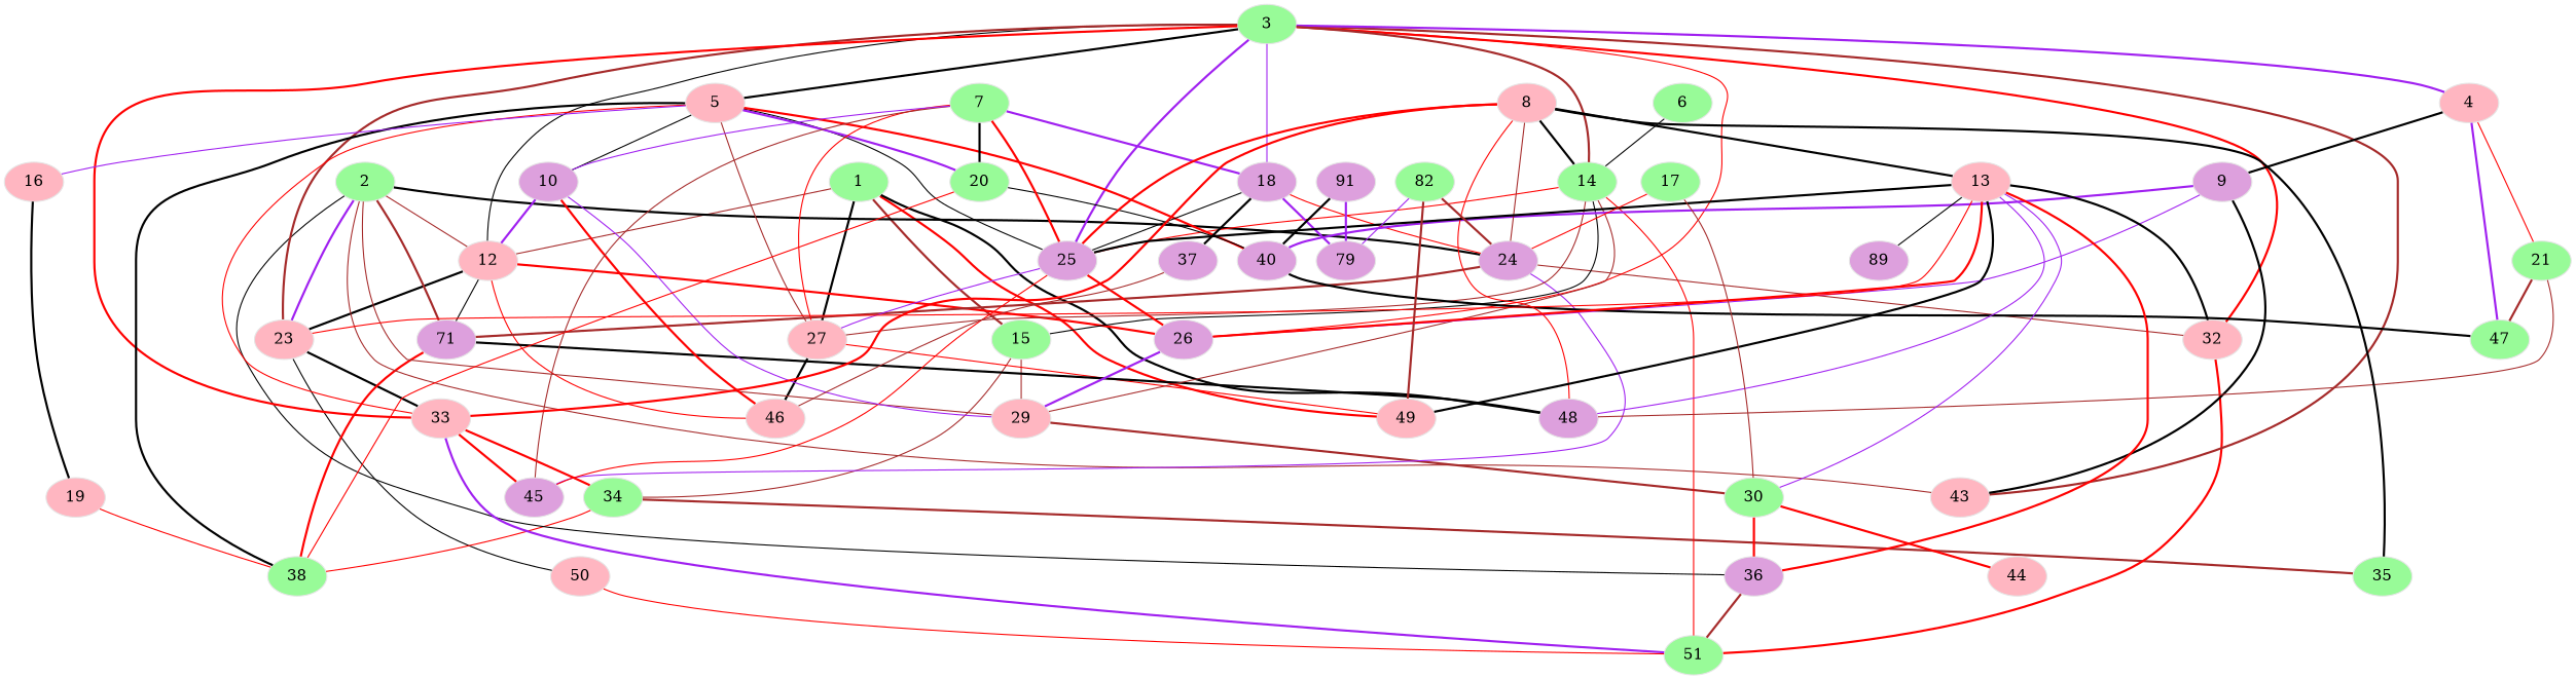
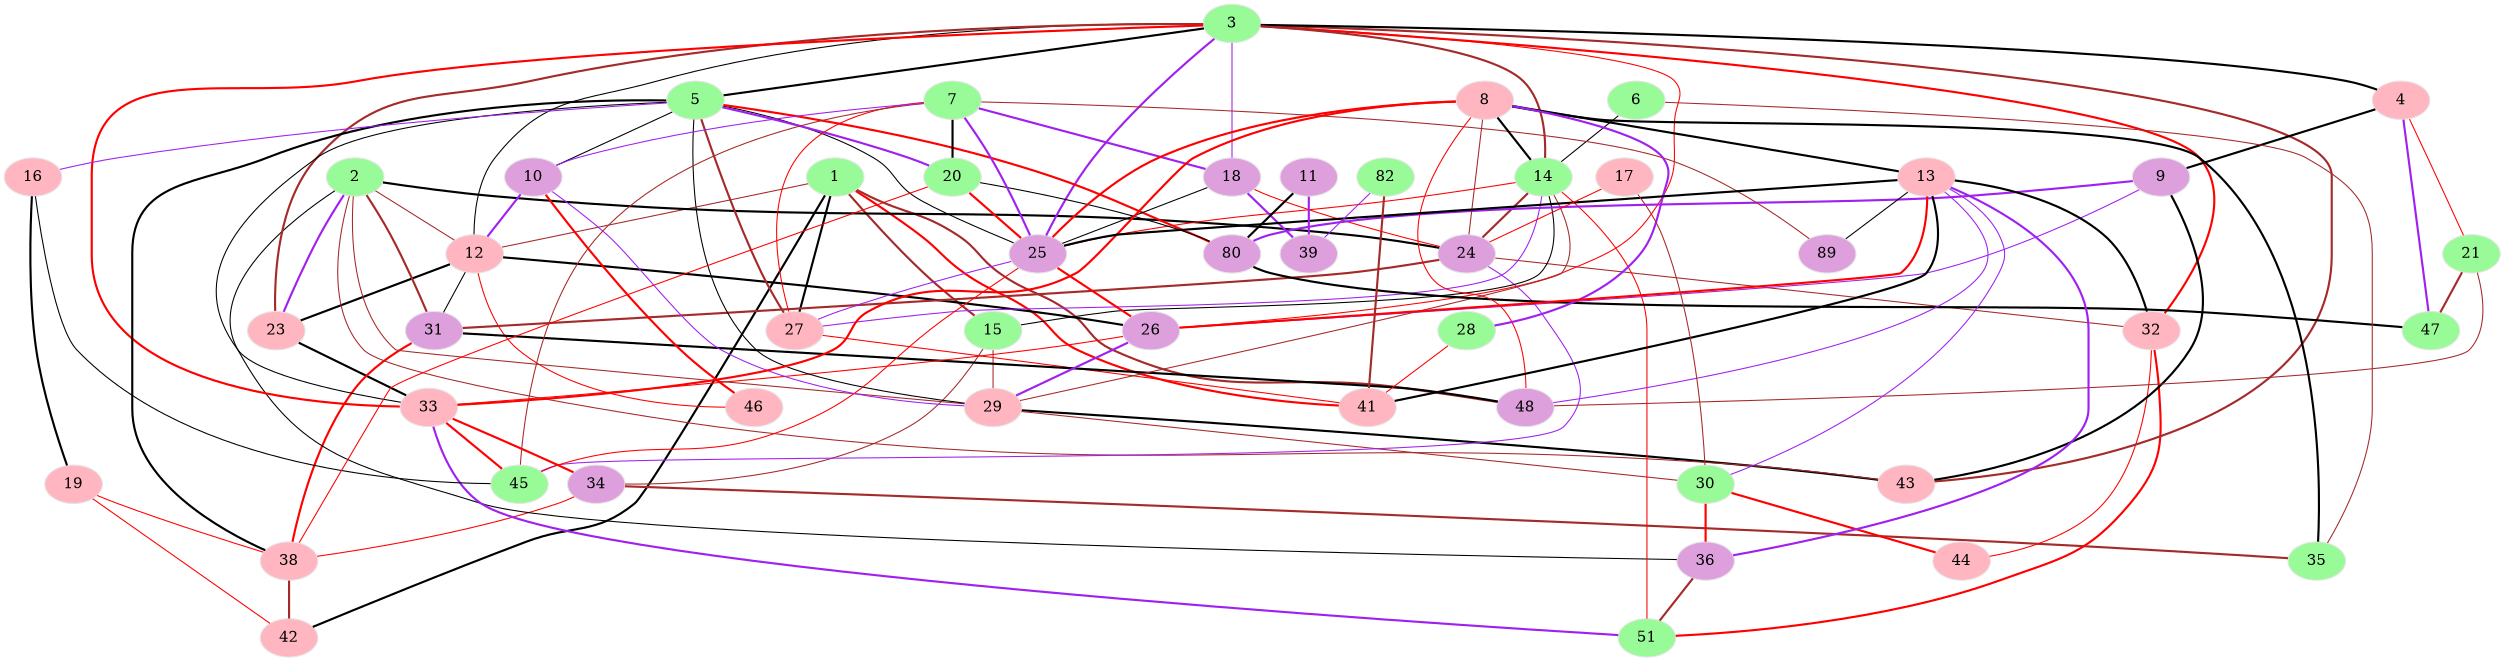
  graph {
    node [color=gray90 fillcolor=lightpink style=filled]
    edge [color=black style=bold weight=1.0]
    1 [fillcolor=palegreen]
    12
    15 [fillcolor=palegreen]
    27
-   41 [label=49]
+   41
+   42
    48 [fillcolor=plum]
    23
-   31 [fillcolor=plum label=71]
+   31 [fillcolor=plum]
    26 [fillcolor=plum]
    46
    29
-   34 [fillcolor=palegreen]
+   34 [fillcolor=plum]
    2 [fillcolor=palegreen]
    24 [fillcolor=plum]
    36 [fillcolor=plum]
    43
    33
-   50
    32
-   45 [fillcolor=plum]
+   45 [fillcolor=palegreen]
    30 [fillcolor=palegreen]
-   38 [fillcolor=palegreen]
+   38
    51 [fillcolor=palegreen]
    3 [fillcolor=palegreen]
    4
-   5
+   5 [fillcolor=palegreen]
    14 [fillcolor=palegreen]
    18 [fillcolor=plum]
    25 [fillcolor=plum]
    9 [fillcolor=plum]
    21 [fillcolor=palegreen]
    47 [fillcolor=palegreen]
    10 [fillcolor=plum]
    16
    20 [fillcolor=palegreen]
-   40 [fillcolor=plum]
-   39 [fillcolor=plum label=79]
-   37 [fillcolor=plum]
+   40 [fillcolor=plum label=80]
+   39 [fillcolor=plum]
    44
    19
    6 [fillcolor=palegreen]
    35 [fillcolor=palegreen]
    7 [fillcolor=palegreen]
    n45 [fillcolor=plum label=89]
    8
    13
-   11 [fillcolor=plum label=91]
-   17 [fillcolor=palegreen]
+   28 [fillcolor=palegreen]
+   11 [fillcolor=plum]
+   17
    n51 [fillcolor=palegreen label=82]
    1 -- 12 [color=brown style=solid]
    1 -- 15 [color=brown]
    1 -- 27
    1 -- 41 [color=red]
-   1 -- 48
+   1 -- 42
+   1 -- 48 [color=brown]
    12 -- 23
    12 -- 31 [style=solid]
-   12 -- 26 [color=red weight=2.0]
+   12 -- 26 [weight=2.0]
    12 -- 46 [color=red style=solid]
    15 -- 29 [color=brown style=solid]
    15 -- 34 [color=brown style=solid]
    27 -- 41 [color=red style=solid]
-   27 -- 46
    23 -- 33
-   23 -- 50 [style=solid]
    31 -- 48
    31 -- 38 [color=red]
    26 -- 29 [color=purple]
-   29 -- 30 [color=brown]
+   26 -- 33 [color=red style=solid]
+   29 -- 43
+   29 -- 30 [color=brown style=solid]
    34 -- 38 [color=red style=solid]
    34 -- 35 [color=brown]
    2 -- 12 [color=brown style=solid]
    2 -- 23 [color=purple weight=2.0]
    2 -- 31 [color=brown]
    2 -- 29 [color=brown style=solid]
    2 -- 24
    2 -- 36 [style=solid]
    2 -- 43 [color=brown style=solid]
    24 -- 31 [color=brown]
    24 -- 32 [color=brown style=solid]
    24 -- 45 [color=purple style=solid]
    36 -- 51 [color=brown]
    33 -- 34 [color=red]
    33 -- 45 [color=red]
    33 -- 51 [color=purple]
-   50 -- 51 [color=red style=solid]
    32 -- 51 [color=red]
+   32 -- 44 [color=red style=solid]
    30 -- 36 [color=red]
    30 -- 44 [color=red]
+   38 -- 42 [color=brown]
    3 -- 12 [style=solid]
    3 -- 23 [color=brown]
    3 -- 26 [color=red style=solid]
    3 -- 43 [color=brown]
    3 -- 33 [color=red]
    3 -- 32 [color=red]
-   3 -- 4 [color=purple]
+   3 -- 4
    3 -- 5
    3 -- 14 [color=brown]
    3 -- 18 [color=purple style=solid]
    3 -- 25 [color=purple]
    4 -- 9
    4 -- 21 [color=red style=solid]
    4 -- 47 [color=purple]
-   5 -- 27 [color=brown style=solid]
-   5 -- 33 [color=red style=solid weight=2.0]
+   5 -- 27 [color=brown]
+   5 -- 29 [style=solid weight=4.0]
+   5 -- 33 [style=solid weight=2.0]
    5 -- 38
    5 -- 25 [style=solid]
    5 -- 10 [style=solid]
    5 -- 16 [color=purple style=solid weight=3.0]
    5 -- 20 [color=purple]
    5 -- 40 [color=red]
    14 -- 15 [style=solid]
-   14 -- 27 [color=brown style=solid]
+   14 -- 27 [color=purple style=solid]
    14 -- 29 [color=brown style=solid]
-   n51 -- 24 [color=brown]
+   14 -- 24 [color=brown]
    14 -- 51 [color=red style=solid]
    14 -- 25 [color=red style=solid weight=2.0]
    18 -- 24 [color=red style=solid weight=4.0]
    18 -- 25 [style=solid weight=2.0]
    18 -- 39 [color=purple]
-   18 -- 37
    25 -- 27 [color=purple style=solid]
    25 -- 26 [color=red weight=2.0]
    25 -- 45 [color=red style=solid]
    9 -- 26 [color=purple style=solid]
    9 -- 43
    9 -- 40 [color=purple]
    21 -- 48 [color=brown style=solid]
    21 -- 47 [color=brown]
    10 -- 12 [color=purple weight=2.0]
    10 -- 46 [color=red]
    10 -- 29 [color=purple style=solid]
+   16 -- 45 [style=solid]
    16 -- 19
    20 -- 38 [color=red style=solid]
+   20 -- 25 [color=red weight=3.0]
    20 -- 40 [style=solid]
    40 -- 47
-   37 -- 46 [color=brown style=solid]
+   19 -- 42 [color=red style=solid]
    19 -- 38 [color=red style=solid]
    6 -- 14 [style=solid]
+   6 -- 35 [color=brown style=solid]
    7 -- 27 [color=red style=solid]
    7 -- 45 [color=brown style=solid]
    7 -- 18 [color=purple]
-   7 -- 25 [color=red]
+   7 -- 25 [color=purple]
    7 -- 10 [color=purple style=solid]
    7 -- 20 [weight=2.0]
+   7 -- n45 [color=brown style=solid]
    8 -- 48 [color=red style=solid]
    8 -- 24 [color=brown style=solid]
    8 -- 33 [color=red]
    8 -- 14
    8 -- 25 [color=red]
    8 -- 35
    8 -- 13
+   8 -- 28 [color=purple]
    13 -- 41
    13 -- 48 [color=purple style=solid]
-   13 -- 23 [color=red style=solid weight=2.0]
    13 -- 26 [color=red]
-   13 -- 36 [color=red]
+   13 -- 36 [color=purple]
    13 -- 32
    13 -- 30 [color=purple style=solid]
    13 -- 25
    13 -- n45 [style=solid]
+   28 -- 41 [color=red style=solid]
    11 -- 40
    11 -- 39 [color=purple]
    17 -- 24 [color=red style=solid]
    17 -- 30 [color=brown style=solid]
    n51 -- 41 [color=brown]
    n51 -- 39 [color=purple style=solid]
  }
